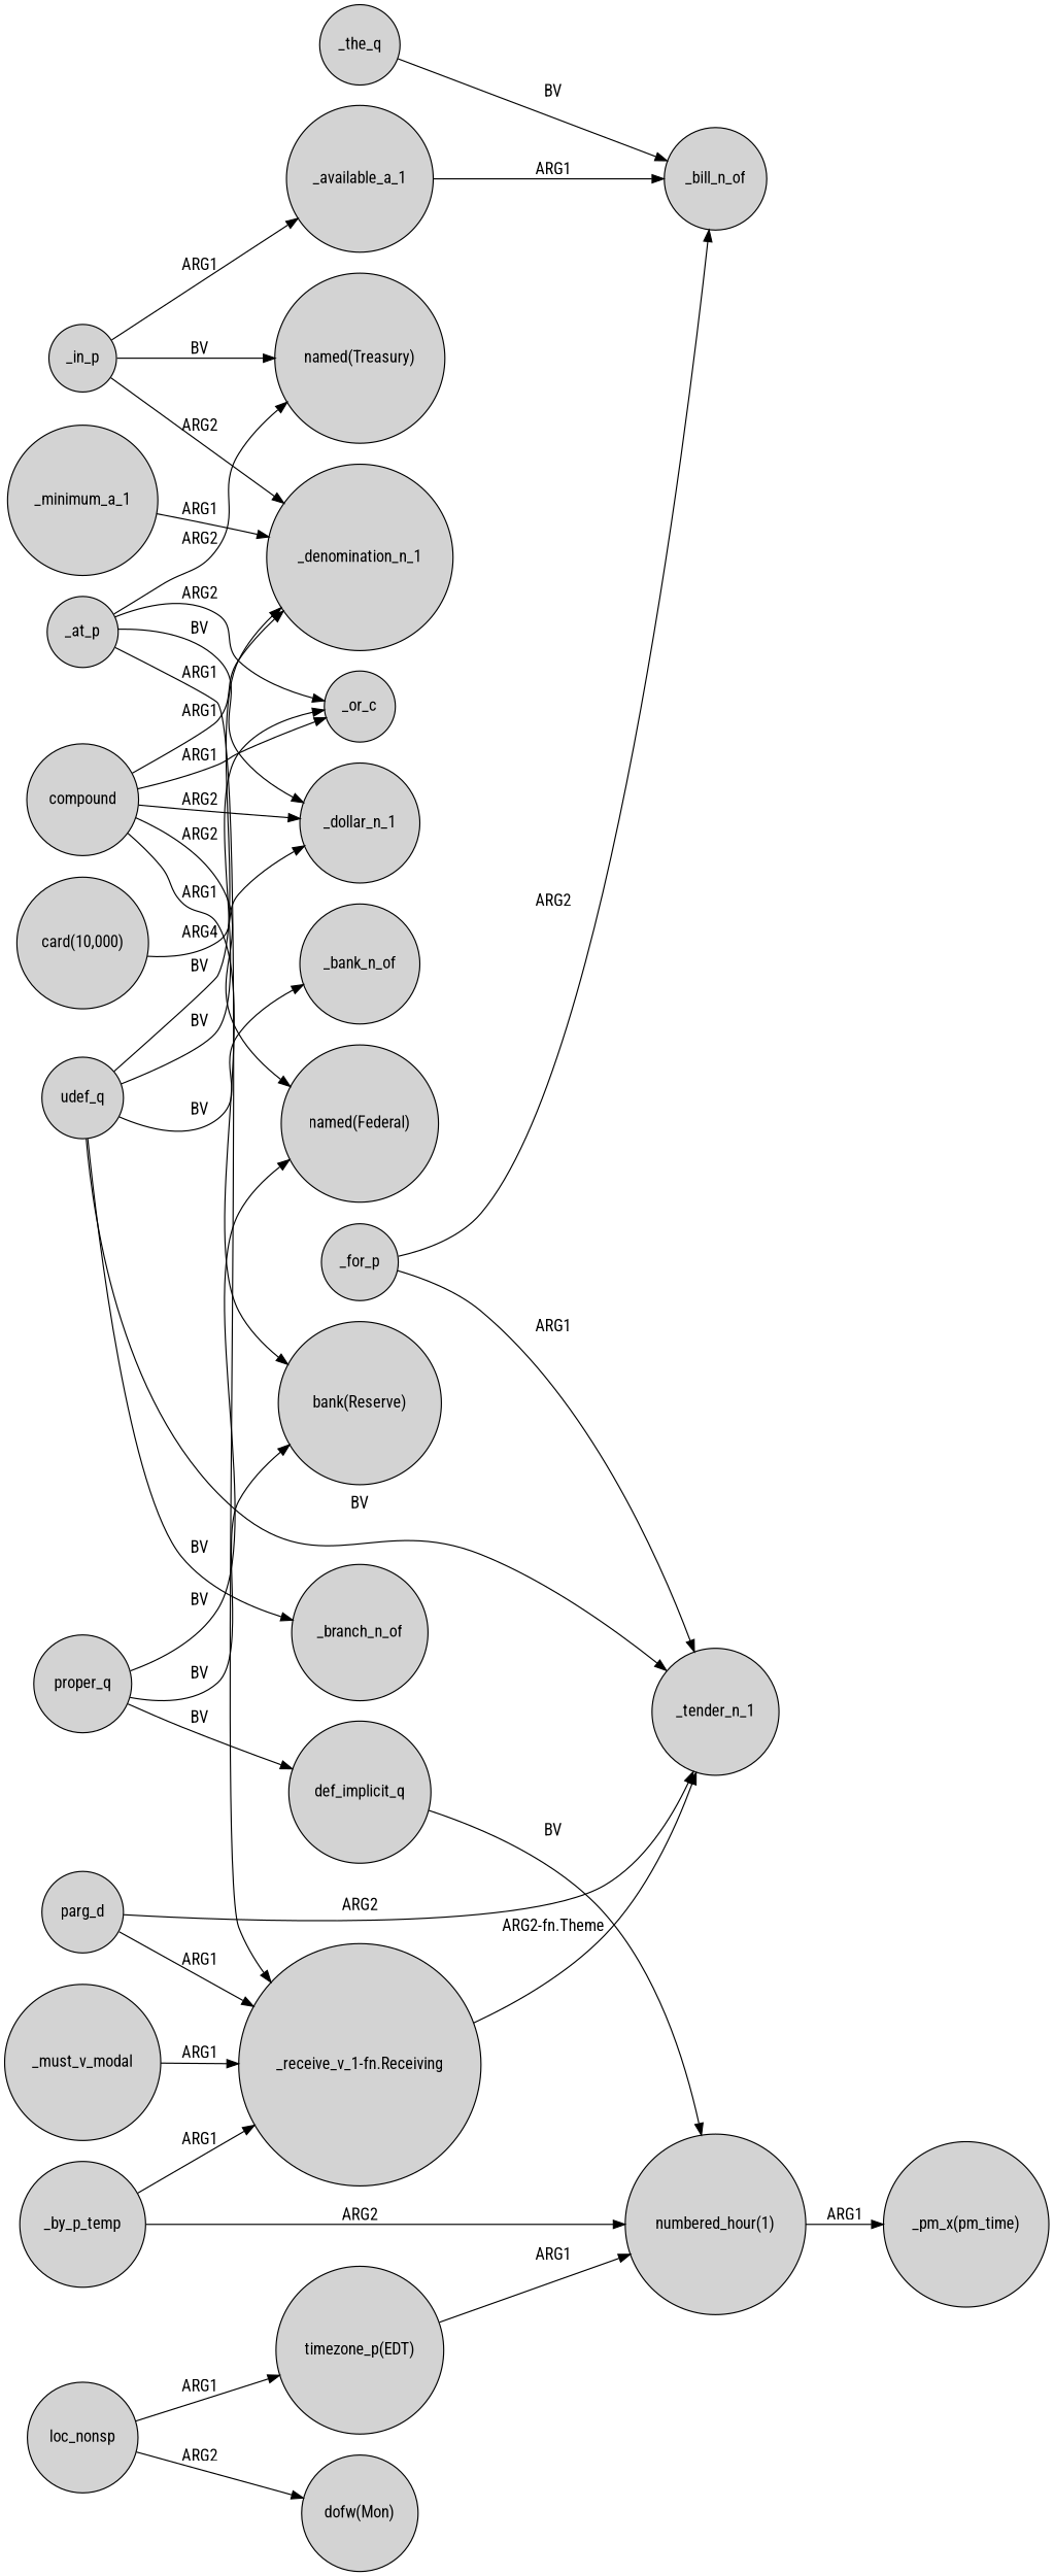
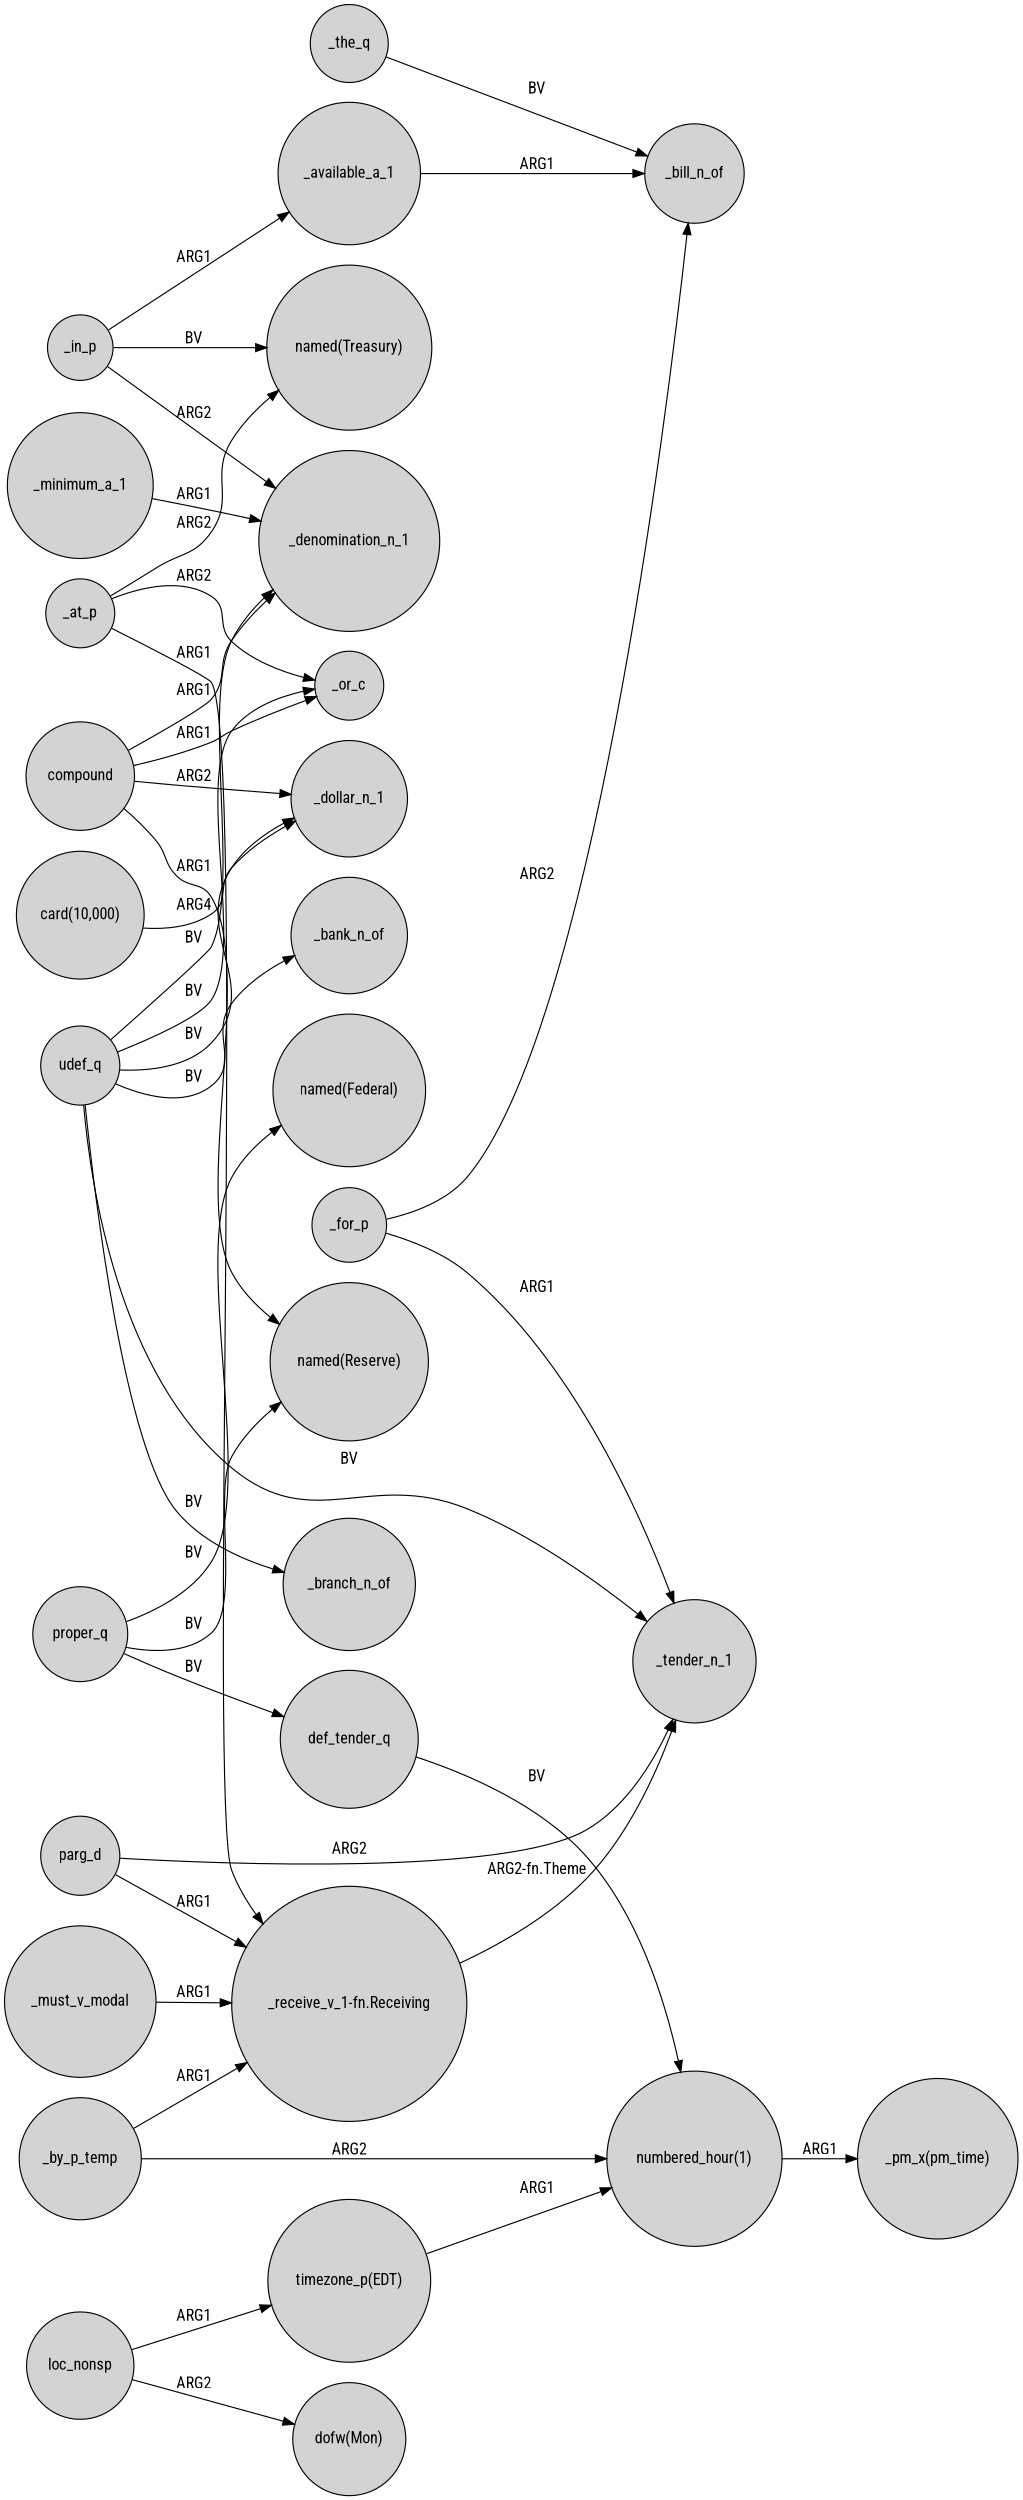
  digraph {
    fontname="Roboto Condensed"
    rankdir=LR
    node [fontname="Roboto Condensed" shape=circle style=filled]
    edge [fontname="Roboto Condensed"]
    compound
    _denomination_n_1
-   "named(Reserve)" [label="bank(Reserve)"]
+   "named(Reserve)"
    _or_c
    _dollar_n_1
    "named(Federal)"
    _the_q
    _bill_n_of
    _for_p
    _tender_n_1
    "numbered_hour(1)"
    "_pm_x(pm_time)"
    proper_q
-   def_implicit_q
+   def_implicit_q [label=def_tender_q]
    _in_p
    "named(Treasury)"
    _available_a_1
    udef_q
    _branch_n_of
    _bank_n_of
    _minimum_a_1
    "timezone_p(EDT)"
    parg_d
    "_receive_v_1-fn.Receiving"
    _by_p_temp
    _at_p
    "card(10,000)"
    _must_v_modal
    loc_nonsp
    "dofw(Mon)"
    compound -> _denomination_n_1 [label=ARG1]
    compound -> "named(Reserve)" [label=ARG1]
    compound -> _or_c [label=ARG1]
    compound -> _dollar_n_1 [label=ARG2]
-   compound -> "named(Federal)" [label=ARG2]
    _the_q -> _bill_n_of [label=BV]
    _for_p -> _bill_n_of [label=ARG2]
    _for_p -> _tender_n_1 [label=ARG1]
    "numbered_hour(1)" -> "_pm_x(pm_time)" [label=ARG1]
    proper_q -> "named(Reserve)" [label=BV]
    proper_q -> "named(Federal)" [label=BV]
    proper_q -> def_implicit_q [label=BV]
    def_implicit_q -> "numbered_hour(1)" [label=BV]
    _in_p -> _denomination_n_1 [label=ARG2]
    _in_p -> "named(Treasury)" [label=BV]
    _in_p -> _available_a_1 [label=ARG1]
    _available_a_1 -> _bill_n_of [label=ARG1]
    udef_q -> _denomination_n_1 [label=BV]
    udef_q -> _or_c [label=BV]
-   _at_p -> _dollar_n_1 [label=BV]
+   udef_q -> _dollar_n_1 [label=BV]
    udef_q -> _tender_n_1 [label=BV]
    udef_q -> _branch_n_of [label=BV]
    udef_q -> _bank_n_of [label=BV]
    _minimum_a_1 -> _denomination_n_1 [label=ARG1]
    "timezone_p(EDT)" -> "numbered_hour(1)" [label=ARG1]
    parg_d -> _tender_n_1 [label=ARG2]
    parg_d -> "_receive_v_1-fn.Receiving" [label=ARG1]
    "_receive_v_1-fn.Receiving" -> _tender_n_1 [label="ARG2-fn.Theme"]
    _by_p_temp -> "numbered_hour(1)" [label=ARG2]
    _by_p_temp -> "_receive_v_1-fn.Receiving" [label=ARG1]
    _at_p -> _or_c [label=ARG2]
    _at_p -> "named(Treasury)" [label=ARG2]
    _at_p -> "_receive_v_1-fn.Receiving" [label=ARG1]
    "card(10,000)" -> _dollar_n_1 [label=ARG4]
    _must_v_modal -> "_receive_v_1-fn.Receiving" [label=ARG1]
    loc_nonsp -> "timezone_p(EDT)" [label=ARG1]
    loc_nonsp -> "dofw(Mon)" [label=ARG2]
  }
